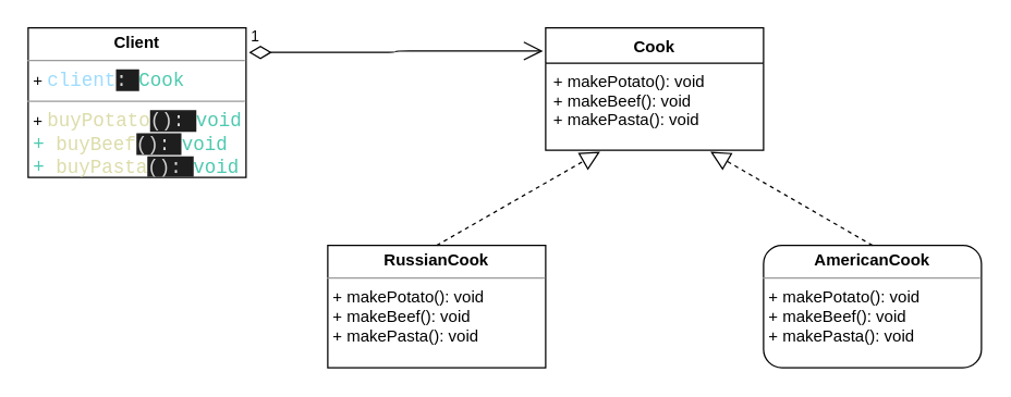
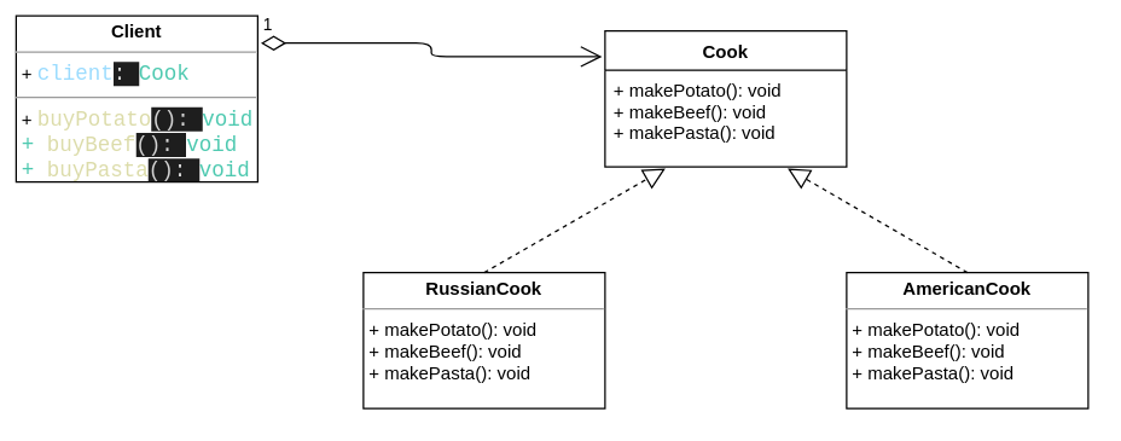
  <mxCell id="0" />
  <mxCell id="1" parent="0" />
  <mxCell id="2" value="Сook" style="swimlane;fontStyle=1;align=center;verticalAlign=top;childLayout=stackLayout;horizontal=1;startSize=26;horizontalStack=0;resizeParent=1;resizeParentMax=0;resizeLast=0;collapsible=1;marginBottom=0;" vertex="1" parent="1"><mxGeometry x="400" y="20" width="160" height="90" as="geometry" /></mxCell>
  <mxCell id="3" value="+ makePotato(): void&#10;+ makeBeef(): void&#10;+ makePasta(): void" style="text;strokeColor=none;fillColor=none;align=left;verticalAlign=top;spacingLeft=4;spacingRight=4;overflow=hidden;rotatable=0;points=[[0,0.5],[1,0.5]];portConstraint=eastwest;" vertex="1" parent="2"><mxGeometry y="26" width="160" height="64" as="geometry" /></mxCell>
  <mxCell id="4" value="&lt;p style=&quot;margin: 0px ; margin-top: 4px ; text-align: center&quot;&gt;&lt;b&gt;RussianCook&lt;/b&gt;&lt;/p&gt;&lt;hr size=&quot;1&quot;&gt;&lt;p style=&quot;margin: 0px ; margin-left: 4px&quot;&gt;&lt;/p&gt;&lt;p style=&quot;margin: 0px ; margin-left: 4px&quot;&gt;+&amp;nbsp;makePotato():&amp;nbsp;void&lt;br style=&quot;padding: 0px ; margin: 0px&quot;&gt;+&amp;nbsp;makeBeef():&amp;nbsp;void&lt;br style=&quot;padding: 0px ; margin: 0px&quot;&gt;+ makePasta():&amp;nbsp;void&lt;br&gt;&lt;/p&gt;" style="verticalAlign=top;align=left;overflow=fill;fontSize=12;fontFamily=Helvetica;html=1;" vertex="1" parent="1"><mxGeometry x="240" y="180" width="160" height="90" as="geometry" /></mxCell>
- <mxCell id="5" value="&lt;p style=&quot;margin: 0px ; margin-top: 4px ; text-align: center&quot;&gt;&lt;b&gt;AmericanCook&lt;/b&gt;&lt;/p&gt;&lt;hr size=&quot;1&quot;&gt;&lt;p style=&quot;margin: 0px ; margin-left: 4px&quot;&gt;&lt;/p&gt;&lt;p style=&quot;margin: 0px ; margin-left: 4px&quot;&gt;+&amp;nbsp;makePotato():&amp;nbsp;void&lt;br style=&quot;padding: 0px ; margin: 0px&quot;&gt;+&amp;nbsp;makeBeef():&amp;nbsp;void&lt;br style=&quot;padding: 0px ; margin: 0px&quot;&gt;+ makePasta():&amp;nbsp;void&lt;br&gt;&lt;/p&gt;" style="verticalAlign=top;align=left;overflow=fill;fontSize=12;fontFamily=Helvetica;html=1;rounded=1;" vertex="1" parent="1"><mxGeometry x="560" y="180" width="160" height="90" as="geometry" /></mxCell>
+ <mxCell id="5" value="&lt;p style=&quot;margin: 0px ; margin-top: 4px ; text-align: center&quot;&gt;&lt;b&gt;AmericanCook&lt;/b&gt;&lt;/p&gt;&lt;hr size=&quot;1&quot;&gt;&lt;p style=&quot;margin: 0px ; margin-left: 4px&quot;&gt;&lt;/p&gt;&lt;p style=&quot;margin: 0px ; margin-left: 4px&quot;&gt;+&amp;nbsp;makePotato():&amp;nbsp;void&lt;br style=&quot;padding: 0px ; margin: 0px&quot;&gt;+&amp;nbsp;makeBeef():&amp;nbsp;void&lt;br style=&quot;padding: 0px ; margin: 0px&quot;&gt;+ makePasta():&amp;nbsp;void&lt;br&gt;&lt;/p&gt;" style="verticalAlign=top;align=left;overflow=fill;fontSize=12;fontFamily=Helvetica;html=1;" vertex="1" parent="1"><mxGeometry x="560" y="180" width="160" height="90" as="geometry" /></mxCell>
  <mxCell id="6" value="" style="endArrow=block;dashed=1;endFill=0;endSize=12;html=1;entryX=0.25;entryY=1.016;entryDx=0;entryDy=0;entryPerimeter=0;" edge="1" parent="1" target="3"><mxGeometry width="160" relative="1" as="geometry"><mxPoint x="320" y="180" as="sourcePoint" /><mxPoint x="450" y="200" as="targetPoint" /></mxGeometry></mxCell>
  <mxCell id="7" value="" style="endArrow=block;dashed=1;endFill=0;endSize=12;html=1;entryX=0.756;entryY=1.016;entryDx=0;entryDy=0;entryPerimeter=0;exitX=0.5;exitY=0;exitDx=0;exitDy=0;" edge="1" parent="1" source="5" target="3"><mxGeometry width="160" relative="1" as="geometry"><mxPoint x="330" y="190" as="sourcePoint" /><mxPoint x="450" y="121.024" as="targetPoint" /></mxGeometry></mxCell>
- <mxCell id="8" value="&lt;p style=&quot;margin: 0px ; margin-top: 4px ; text-align: center&quot;&gt;&lt;b&gt;Client&lt;/b&gt;&lt;/p&gt;&lt;hr size=&quot;1&quot;&gt;&lt;p style=&quot;margin: 0px ; margin-left: 4px&quot;&gt;+&amp;nbsp;&lt;span style=&quot;font-family: &amp;#34;consolas&amp;#34; , &amp;#34;courier new&amp;#34; , monospace ; font-size: 14px ; color: rgb(156 , 220 , 254)&quot;&gt;client&lt;/span&gt;&lt;span style=&quot;background-color: rgb(30 , 30 , 30) ; color: rgb(212 , 212 , 212) ; font-family: &amp;#34;consolas&amp;#34; , &amp;#34;courier new&amp;#34; , monospace ; font-size: 14px&quot;&gt;:&amp;nbsp;&lt;/span&gt;&lt;span style=&quot;font-family: &amp;#34;consolas&amp;#34; , &amp;#34;courier new&amp;#34; , monospace ; font-size: 14px ; color: rgb(78 , 201 , 176)&quot;&gt;Сook&lt;/span&gt;&lt;/p&gt;&lt;hr size=&quot;1&quot;&gt;&lt;p style=&quot;margin: 0px ; margin-left: 4px&quot;&gt;+&amp;nbsp;&lt;span style=&quot;font-family: &amp;#34;consolas&amp;#34; , &amp;#34;courier new&amp;#34; , monospace ; font-size: 14px ; color: rgb(220 , 220 , 170)&quot;&gt;buyPotato&lt;/span&gt;&lt;span style=&quot;background-color: rgb(30 , 30 , 30) ; color: rgb(212 , 212 , 212) ; font-family: &amp;#34;consolas&amp;#34; , &amp;#34;courier new&amp;#34; , monospace ; font-size: 14px&quot;&gt;():&amp;nbsp;&lt;/span&gt;&lt;span style=&quot;font-family: &amp;#34;consolas&amp;#34; , &amp;#34;courier new&amp;#34; , monospace ; font-size: 14px ; color: rgb(78 , 201 , 176)&quot;&gt;void&lt;/span&gt;&lt;/p&gt;&lt;p style=&quot;margin: 0px ; margin-left: 4px&quot;&gt;&lt;span style=&quot;font-family: &amp;#34;consolas&amp;#34; , &amp;#34;courier new&amp;#34; , monospace ; font-size: 14px ; color: rgb(78 , 201 , 176)&quot;&gt;+&amp;nbsp;&lt;/span&gt;&lt;span style=&quot;font-family: &amp;#34;consolas&amp;#34; , &amp;#34;courier new&amp;#34; , monospace ; font-size: 14px ; color: rgb(220 , 220 , 170)&quot;&gt;buyBeef&lt;/span&gt;&lt;span style=&quot;background-color: rgb(30 , 30 , 30) ; color: rgb(212 , 212 , 212) ; font-family: &amp;#34;consolas&amp;#34; , &amp;#34;courier new&amp;#34; , monospace ; font-size: 14px&quot;&gt;():&amp;nbsp;&lt;/span&gt;&lt;span style=&quot;font-family: &amp;#34;consolas&amp;#34; , &amp;#34;courier new&amp;#34; , monospace ; font-size: 14px ; color: rgb(78 , 201 , 176)&quot;&gt;void&lt;/span&gt;&lt;/p&gt;&lt;p style=&quot;margin: 0px ; margin-left: 4px&quot;&gt;&lt;span style=&quot;font-family: &amp;#34;consolas&amp;#34; , &amp;#34;courier new&amp;#34; , monospace ; font-size: 14px ; color: rgb(78 , 201 , 176)&quot;&gt;+&amp;nbsp;&lt;/span&gt;&lt;span style=&quot;font-family: &amp;#34;consolas&amp;#34; , &amp;#34;courier new&amp;#34; , monospace ; font-size: 14px ; color: rgb(220 , 220 , 170)&quot;&gt;buyPasta&lt;/span&gt;&lt;span style=&quot;background-color: rgb(30 , 30 , 30) ; color: rgb(212 , 212 , 212) ; font-family: &amp;#34;consolas&amp;#34; , &amp;#34;courier new&amp;#34; , monospace ; font-size: 14px&quot;&gt;():&amp;nbsp;&lt;/span&gt;&lt;span style=&quot;font-family: &amp;#34;consolas&amp;#34; , &amp;#34;courier new&amp;#34; , monospace ; font-size: 14px ; color: rgb(78 , 201 , 176)&quot;&gt;void&lt;/span&gt;&lt;/p&gt;" style="verticalAlign=top;align=left;overflow=fill;fontSize=12;fontFamily=Helvetica;html=1;" vertex="1" parent="1"><mxGeometry x="20" y="20" width="160" height="110" as="geometry" /></mxCell>
+ <mxCell id="8" value="&lt;p style=&quot;margin: 0px ; margin-top: 4px ; text-align: center&quot;&gt;&lt;b&gt;Client&lt;/b&gt;&lt;/p&gt;&lt;hr size=&quot;1&quot;&gt;&lt;p style=&quot;margin: 0px ; margin-left: 4px&quot;&gt;+&amp;nbsp;&lt;span style=&quot;font-family: &amp;#34;consolas&amp;#34; , &amp;#34;courier new&amp;#34; , monospace ; font-size: 14px ; color: rgb(156 , 220 , 254)&quot;&gt;client&lt;/span&gt;&lt;span style=&quot;background-color: rgb(30 , 30 , 30) ; color: rgb(212 , 212 , 212) ; font-family: &amp;#34;consolas&amp;#34; , &amp;#34;courier new&amp;#34; , monospace ; font-size: 14px&quot;&gt;:&amp;nbsp;&lt;/span&gt;&lt;span style=&quot;font-family: &amp;#34;consolas&amp;#34; , &amp;#34;courier new&amp;#34; , monospace ; font-size: 14px ; color: rgb(78 , 201 , 176)&quot;&gt;Сook&lt;/span&gt;&lt;/p&gt;&lt;hr size=&quot;1&quot;&gt;&lt;p style=&quot;margin: 0px ; margin-left: 4px&quot;&gt;+&amp;nbsp;&lt;span style=&quot;font-family: &amp;#34;consolas&amp;#34; , &amp;#34;courier new&amp;#34; , monospace ; font-size: 14px ; color: rgb(220 , 220 , 170)&quot;&gt;buyPotato&lt;/span&gt;&lt;span style=&quot;background-color: rgb(30 , 30 , 30) ; color: rgb(212 , 212 , 212) ; font-family: &amp;#34;consolas&amp;#34; , &amp;#34;courier new&amp;#34; , monospace ; font-size: 14px&quot;&gt;():&amp;nbsp;&lt;/span&gt;&lt;span style=&quot;font-family: &amp;#34;consolas&amp;#34; , &amp;#34;courier new&amp;#34; , monospace ; font-size: 14px ; color: rgb(78 , 201 , 176)&quot;&gt;void&lt;/span&gt;&lt;/p&gt;&lt;p style=&quot;margin: 0px ; margin-left: 4px&quot;&gt;&lt;span style=&quot;font-family: &amp;#34;consolas&amp;#34; , &amp;#34;courier new&amp;#34; , monospace ; font-size: 14px ; color: rgb(78 , 201 , 176)&quot;&gt;+&amp;nbsp;&lt;/span&gt;&lt;span style=&quot;font-family: &amp;#34;consolas&amp;#34; , &amp;#34;courier new&amp;#34; , monospace ; font-size: 14px ; color: rgb(220 , 220 , 170)&quot;&gt;buyBeef&lt;/span&gt;&lt;span style=&quot;background-color: rgb(30 , 30 , 30) ; color: rgb(212 , 212 , 212) ; font-family: &amp;#34;consolas&amp;#34; , &amp;#34;courier new&amp;#34; , monospace ; font-size: 14px&quot;&gt;():&amp;nbsp;&lt;/span&gt;&lt;span style=&quot;font-family: &amp;#34;consolas&amp;#34; , &amp;#34;courier new&amp;#34; , monospace ; font-size: 14px ; color: rgb(78 , 201 , 176)&quot;&gt;void&lt;/span&gt;&lt;/p&gt;&lt;p style=&quot;margin: 0px ; margin-left: 4px&quot;&gt;&lt;span style=&quot;font-family: &amp;#34;consolas&amp;#34; , &amp;#34;courier new&amp;#34; , monospace ; font-size: 14px ; color: rgb(78 , 201 , 176)&quot;&gt;+&amp;nbsp;&lt;/span&gt;&lt;span style=&quot;font-family: &amp;#34;consolas&amp;#34; , &amp;#34;courier new&amp;#34; , monospace ; font-size: 14px ; color: rgb(220 , 220 , 170)&quot;&gt;buyPasta&lt;/span&gt;&lt;span style=&quot;background-color: rgb(30 , 30 , 30) ; color: rgb(212 , 212 , 212) ; font-family: &amp;#34;consolas&amp;#34; , &amp;#34;courier new&amp;#34; , monospace ; font-size: 14px&quot;&gt;():&amp;nbsp;&lt;/span&gt;&lt;span style=&quot;font-family: &amp;#34;consolas&amp;#34; , &amp;#34;courier new&amp;#34; , monospace ; font-size: 14px ; color: rgb(78 , 201 , 176)&quot;&gt;void&lt;/span&gt;&lt;/p&gt;" style="verticalAlign=top;align=left;overflow=fill;fontSize=12;fontFamily=Helvetica;html=1;" vertex="1" parent="1"><mxGeometry x="10" y="10" width="160" height="110" as="geometry" /></mxCell>
  <mxCell id="9" value="1" style="endArrow=open;html=1;endSize=12;startArrow=diamondThin;startSize=14;startFill=0;edgeStyle=orthogonalEdgeStyle;align=left;verticalAlign=bottom;exitX=1.013;exitY=0.164;exitDx=0;exitDy=0;exitPerimeter=0;entryX=-0.012;entryY=0.189;entryDx=0;entryDy=0;entryPerimeter=0;" edge="1" parent="1" source="8" target="2"><mxGeometry x="-1" y="3" relative="1" as="geometry"><mxPoint x="290" y="200" as="sourcePoint" /><mxPoint x="450" y="200" as="targetPoint" /></mxGeometry></mxCell>
